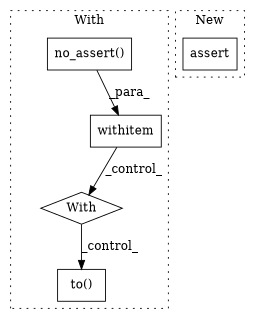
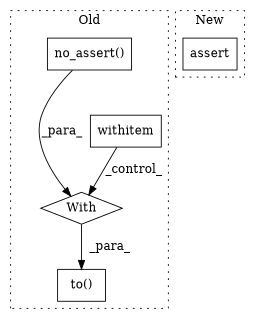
  digraph {
    node [a=75 s=844 shape=box]
    n1 [l=15 label="no_assert()"]
    n2 [a=39 l="5,15" label=With s="839,849" shape=diamond]
    n3 [a=49 l=5 label=withitem]
    n4 [l="10,1" label="to()" s="1030,1052"]
    n5 [a=65 l=7 label=assert s=2777]
    subgraph cluster_1 {
-     label=With
+     label=Old
      style=dotted
      n1
      n2
      n3
      n4
    }
    subgraph cluster_2 {
      label=New
      style=dotted
      n5
    }
-   n1 -> n3 [label=_para_]
-   n2 -> n4 [label=_control_]
+   n1 -> n2 [label=_para_]
+   n2 -> n4 [label=_para_]
    n3 -> n2 [label=_control_]
  }
